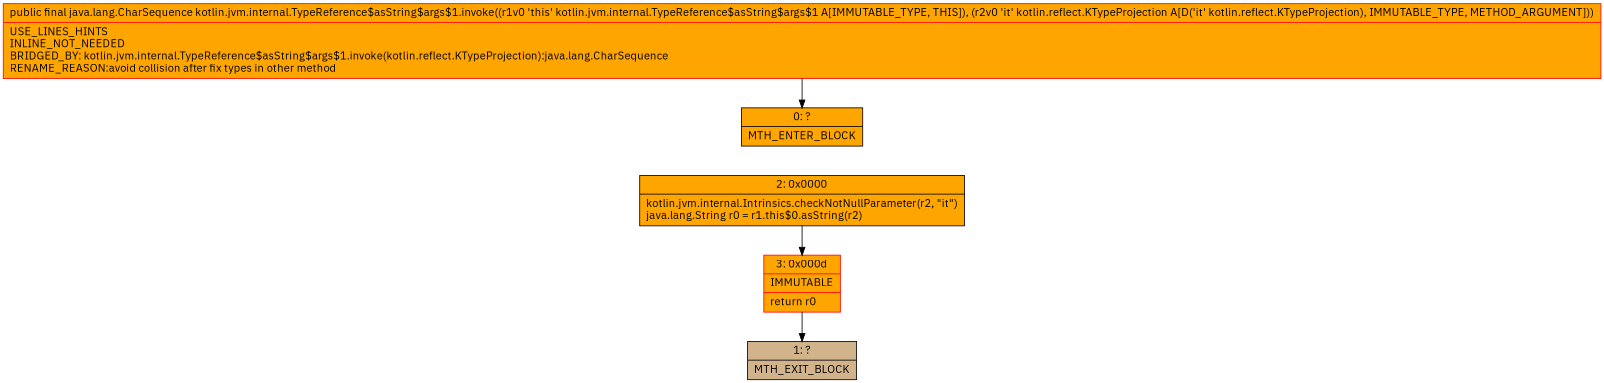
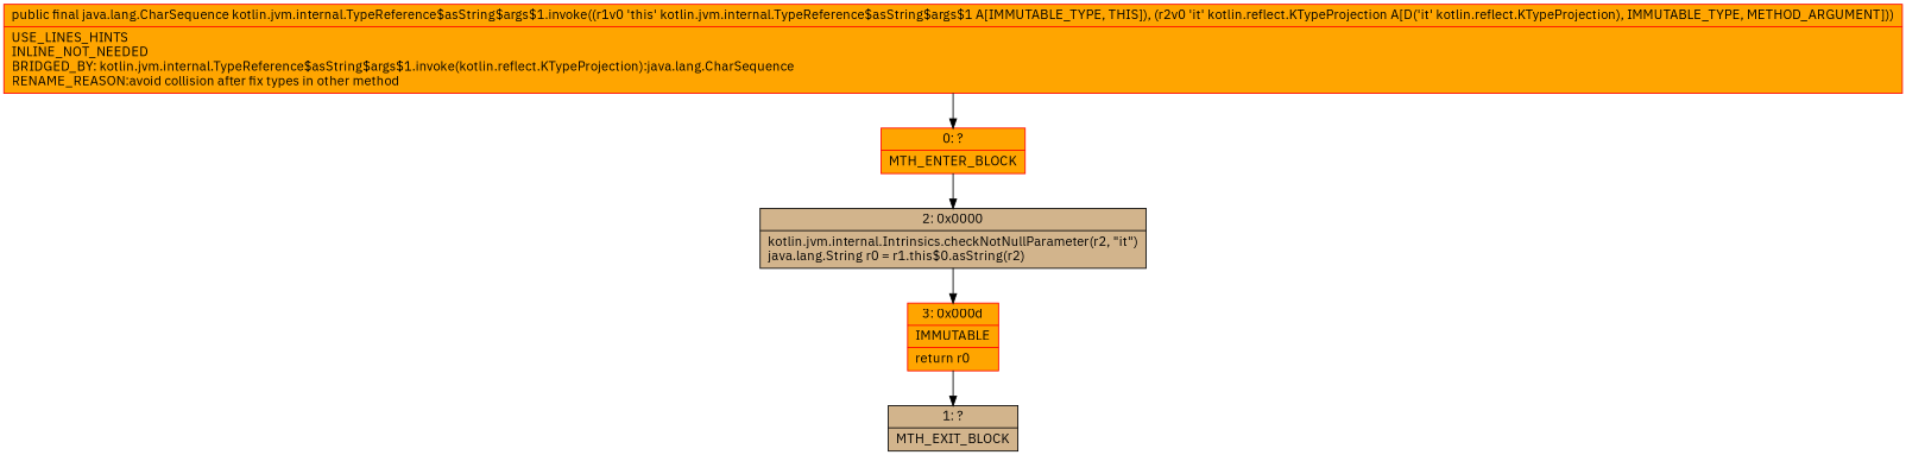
  digraph {
    fontname="IBM Plex Sans"
    node [color=red fillcolor=orange fontname="IBM Plex Sans" shape=record style=filled]
    edge [fontname="IBM Plex Sans"]
-   n1 [color=black label="{0\:\ ?|MTH_ENTER_BLOCK\l}"]
-   n2 [color=black label="{2\:\ 0x0000|kotlin.jvm.internal.Intrinsics.checkNotNullParameter(r2, \"it\")\ljava.lang.String r0 = r1.this$0.asString(r2)\l}"]
+   n1 [label="{0\:\ ?|MTH_ENTER_BLOCK\l}"]
+   n2 [color=black fillcolor=tan label="{2\:\ 0x0000|kotlin.jvm.internal.Intrinsics.checkNotNullParameter(r2, \"it\")\ljava.lang.String r0 = r1.this$0.asString(r2)\l}"]
    n3 [label="{3\:\ 0x000d|IMMUTABLE\l|return r0\l}"]
    n4 [color=black fillcolor=tan label="{1\:\ ?|MTH_EXIT_BLOCK\l}"]
    n5 [label="{public final java.lang.CharSequence kotlin.jvm.internal.TypeReference$asString$args$1.invoke((r1v0 'this' kotlin.jvm.internal.TypeReference$asString$args$1 A[IMMUTABLE_TYPE, THIS]), (r2v0 'it' kotlin.reflect.KTypeProjection A[D('it' kotlin.reflect.KTypeProjection), IMMUTABLE_TYPE, METHOD_ARGUMENT]))  | USE_LINES_HINTS\lINLINE_NOT_NEEDED\lBRIDGED_BY: kotlin.jvm.internal.TypeReference$asString$args$1.invoke(kotlin.reflect.KTypeProjection):java.lang.CharSequence\lRENAME_REASON:avoid collision after fix types in other method\l}"]
+   n1 -> n2
    n2 -> n3
    n3 -> n4
    n5 -> n1
  }
